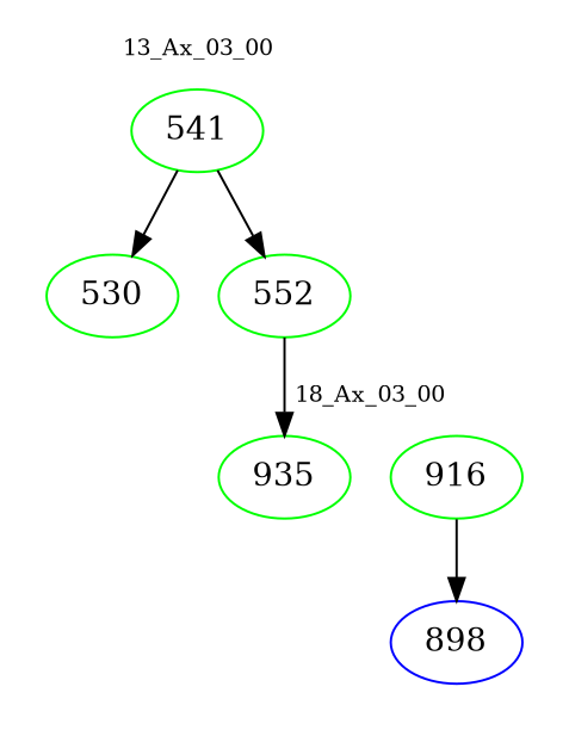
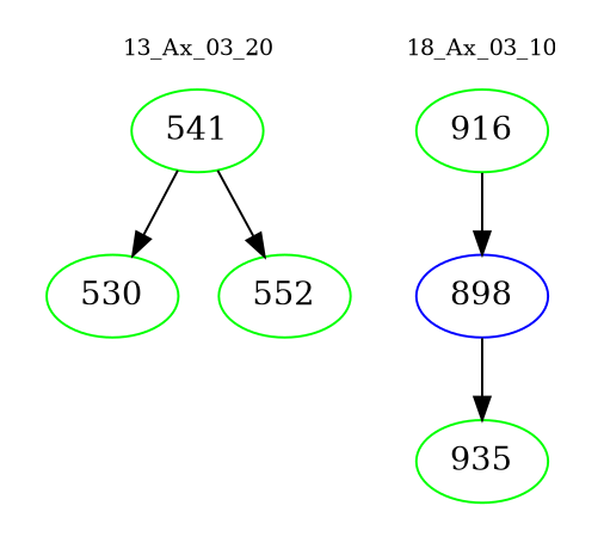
  digraph {
    node [color=green]
    edge [color=black]
    n1 [label=541]
    n2 [label=530]
    n3 [label=552]
    n4 [color=blue label=898]
    n5 [label=916]
    n6 [label=935]
    subgraph cluster_1 {
      color=white
      fontsize=10
-     label="13_Ax_03_00"
+     label="13_Ax_03_20"
      n1
      n2
      n3
    }
    subgraph cluster_2 {
      color=white
      fontsize=10
-     label="18_Ax_03_00"
+     label="18_Ax_03_10"
      n4
      n5
      n6
    }
    n1 -> n2
    n1 -> n3
-   n3 -> n6
+   n4 -> n6
    n5 -> n4
  }
